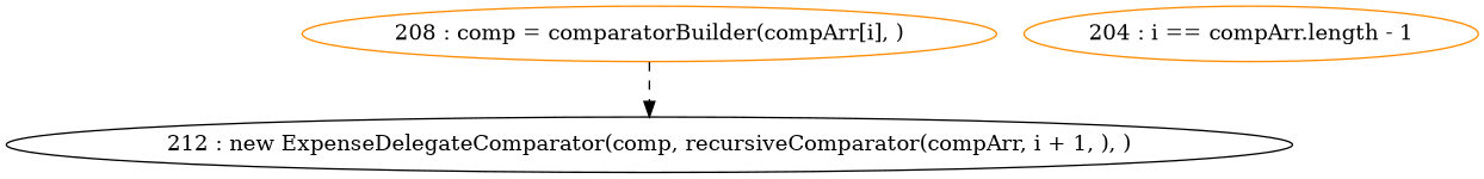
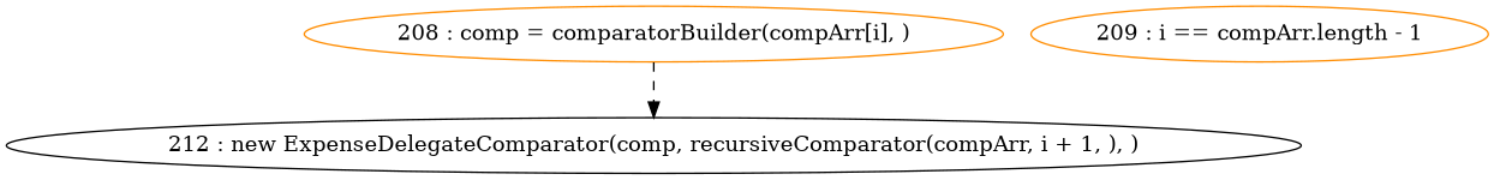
  digraph {
    node [color=darkorange]
    "208 : comp = comparatorBuilder(compArr[i], )"
    "212 : new ExpenseDelegateComparator(comp, recursiveComparator(compArr, i + 1, ), )" [color=black]
-   "209 : i == compArr.length - 1" [label="204 : i == compArr.length - 1"]
+   "209 : i == compArr.length - 1"
    "208 : comp = comparatorBuilder(compArr[i], )" -> "212 : new ExpenseDelegateComparator(comp, recursiveComparator(compArr, i + 1, ), )" [style=dashed]
  }
